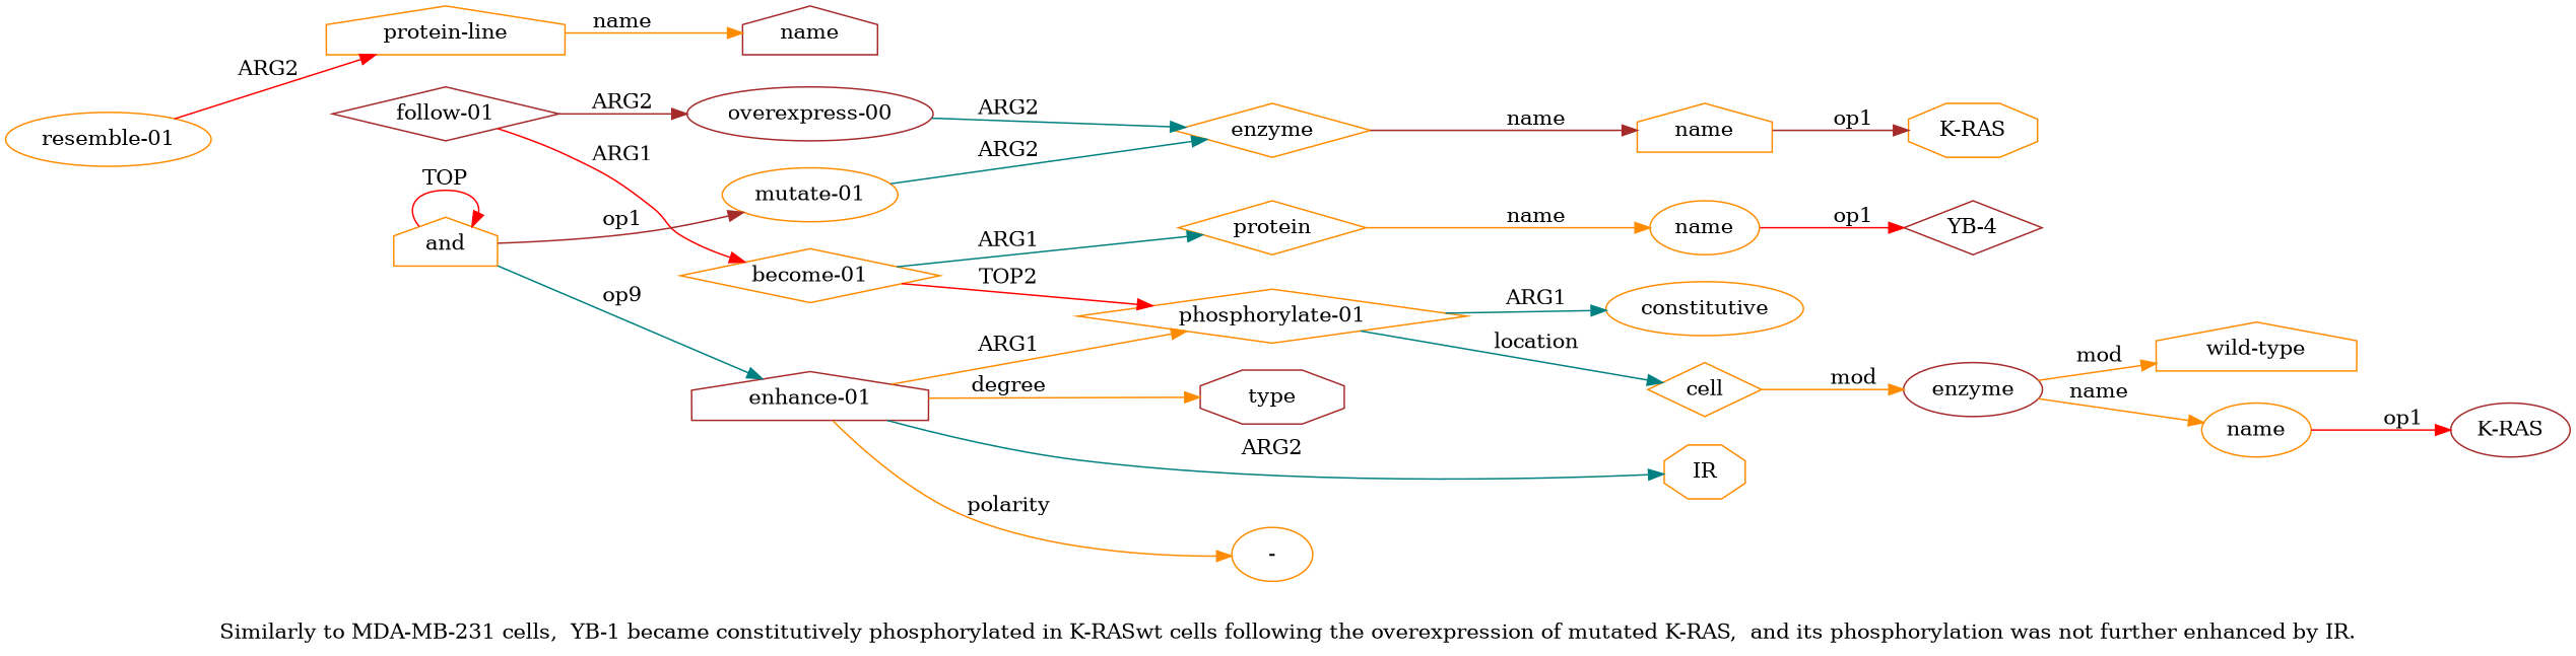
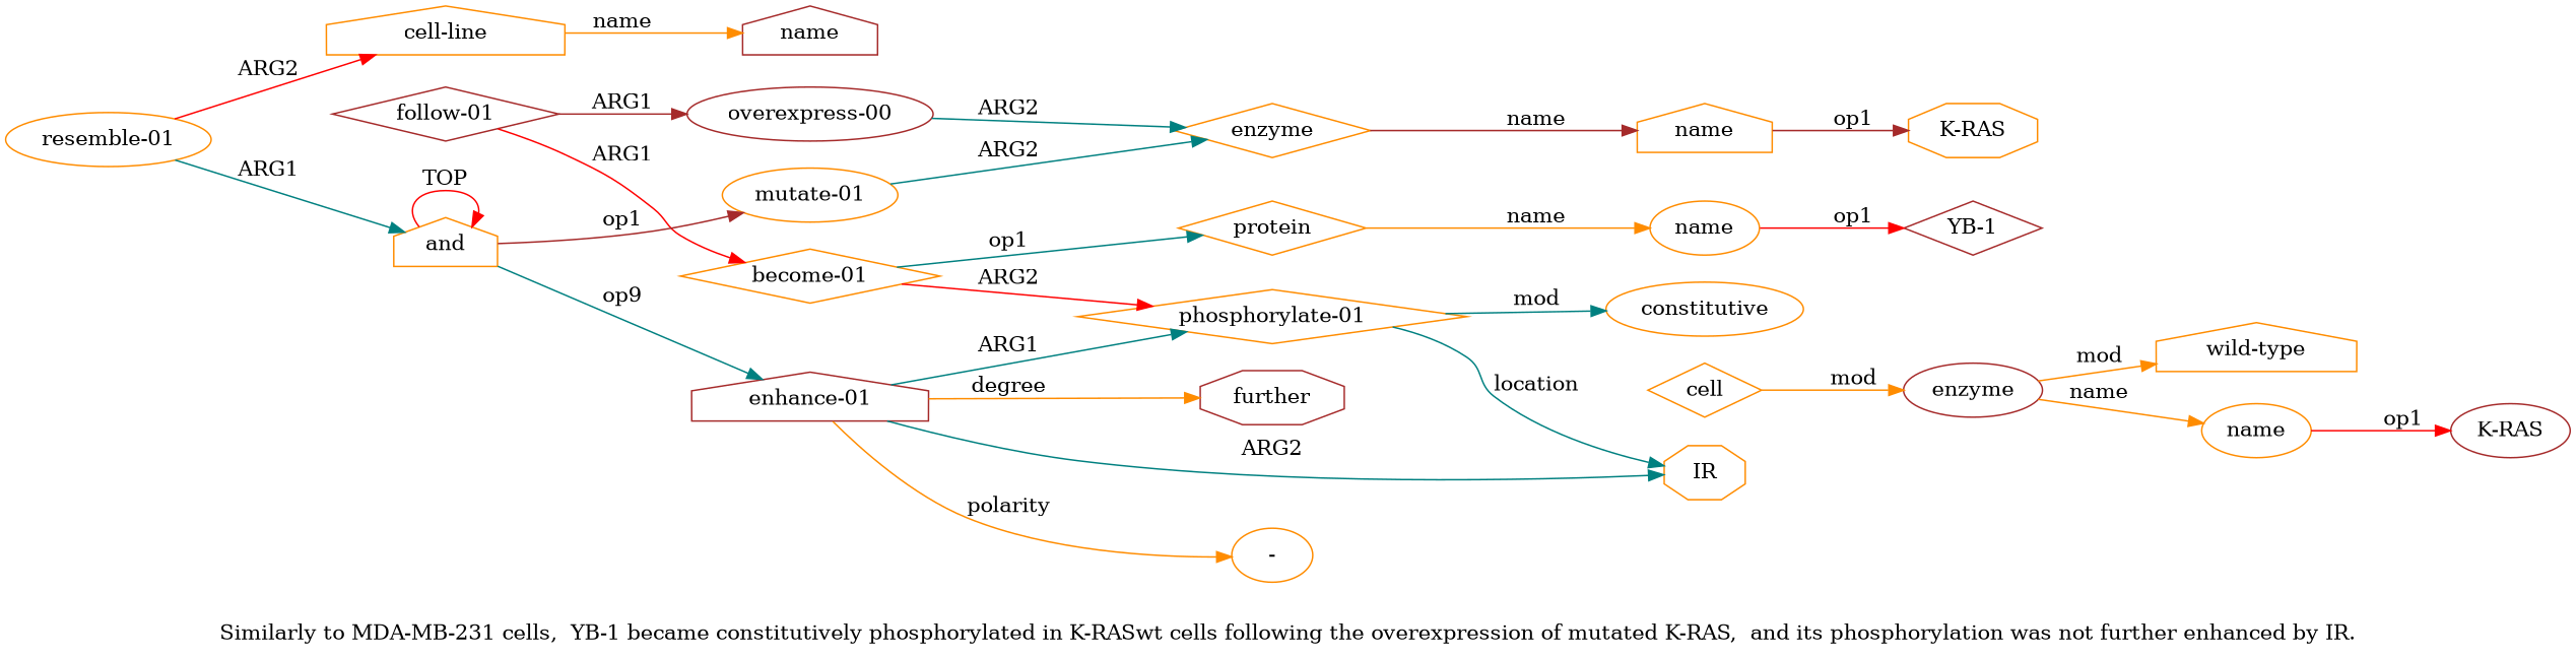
  digraph {
    label="Similarly to MDA-MB-231 cells,  YB-1 became constitutively phosphorylated in K-RASwt cells following the overexpression of mutated K-RAS,  and its phosphorylation was not further enhanced by IR."
    rankdir=LR
    node [color=darkorange gold_ind=-1 gold_label=name shape=ellipse test_ind=-1 test_label=name]
    edge [color=darkorange gold_label=ARG2 test_label=ARG2]
    n1 [color=brown gold_ind=20 label=name shape=house test_ind=20]
    n2 [gold_label="-" label="-" test_label="-"]
-   n3 [color=brown gold_label="YB-1" label="YB-4" shape=diamond test_label="YB-1"]
+   n3 [color=brown gold_label="YB-1" label="YB-1" shape=diamond test_label="YB-1"]
    n4 [color=brown gold_label="K-RAS" label="K-RAS" test_label="K-RAS"]
    n5 [color=brown gold_ind=15 gold_label="enhance-01" label="enhance-01" shape=house test_ind=15 test_label="enhance-01"]
-   n6 [color=brown gold_ind=17 gold_label=further label=type shape=octagon test_ind=17 test_label=further]
+   n6 [color=brown gold_ind=17 gold_label=further label=further shape=octagon test_ind=17 test_label=further]
    n7 [gold_ind=16 gold_label=IR label=IR shape=octagon test_ind=16 test_label=IR]
    n8 [gold_ind=4 gold_label="phosphorylate-01" label="phosphorylate-01" shape=diamond test_ind=4 test_label="phosphorylate-01"]
    n9 [gold_ind=5 gold_label=constitutive label=constitutive test_ind=5 test_label=constitutive]
    n10 [gold_ind=6 gold_label=cell label=cell shape=diamond test_ind=6 test_label=cell]
    n11 [gold_ind=2 gold_label=protein label=protein shape=diamond test_ind=2 test_label=protein]
    n12 [gold_ind=3 label=name test_ind=3]
    n13 [color=brown gold_ind=7 gold_label=enzyme label=enzyme test_ind=7 test_label=enzyme]
    n14 [gold_ind=14 gold_label="mutate-01" label="mutate-01" test_ind=14 test_label="mutate-01"]
    n15 [gold_ind=12 gold_label=enzyme label=enzyme shape=diamond test_ind=12 test_label=enzyme]
    n16 [gold_ind=13 label=name shape=house test_ind=13]
    n17 [gold_label="K-RAS" label="K-RAS" shape=octagon test_label="K-RAS"]
    n18 [color=brown gold_ind=11 gold_label="overexpress-00" label="overexpress-00" test_ind=11 test_label="overexpress-00"]
    n19 [color=brown gold_ind=10 gold_label="follow-01" label="follow-01" shape=diamond test_ind=10 test_label="follow-01"]
    n20 [gold_ind=1 gold_label="become-01" label="become-01" shape=diamond test_ind=1 test_label="become-01"]
-   n21 [gold_ind=19 gold_label="cell-line" label="protein-line" shape=house test_ind=19 test_label="cell-line"]
+   n21 [gold_ind=19 gold_label="cell-line" label="cell-line" shape=house test_ind=19 test_label="cell-line"]
    n22 [gold_ind=18 gold_label="resemble-01" label="resemble-01" test_ind=18 test_label="resemble-01"]
    n23 [gold_ind=0 gold_label=and label=and shape=house test_ind=0 test_label=and]
    n24 [gold_ind=9 gold_label="wild-type" label="wild-type" shape=house test_ind=9 test_label="wild-type"]
    n25 [gold_ind=8 label=name test_ind=8]
    n5 -> n2 [gold_label=polarity label=polarity test_label=polarity]
    n5 -> n6 [gold_label=degree label=degree test_label=degree]
    n5 -> n7 [color=teal label=ARG2]
-   n5 -> n8 [gold_label=ARG1 label=ARG1 test_label=ARG1]
-   n8 -> n9 [color=teal gold_label=mod label=ARG1 test_label=mod]
-   n8 -> n10 [color=teal gold_label=location label=location test_label=location]
+   n5 -> n8 [color=teal gold_label=ARG1 label=ARG1 test_label=ARG1]
+   n8 -> n9 [color=teal gold_label=mod label=mod test_label=mod]
+   n8 -> n7 [color=teal gold_label=location label=location test_label=location]
    n10 -> n13 [gold_label=mod label=mod test_label=mod]
    n11 -> n12 [gold_label=name label=name test_label=name]
    n12 -> n3 [color=red gold_label=op1 label=op1 test_label=op1]
    n13 -> n24 [gold_label=mod label=mod test_label=mod]
    n13 -> n25 [gold_label=name label=name test_label=name]
    n14 -> n15 [color=teal label=ARG2]
    n15 -> n16 [color=brown gold_label=name label=name test_label=name]
    n16 -> n17 [color=brown gold_label=op1 label=op1 test_label=op1]
    n18 -> n15 [color=teal label=ARG2]
-   n19 -> n18 [color=brown gold_label=ARG1 label=ARG2 test_label=ARG1]
+   n19 -> n18 [color=brown gold_label=ARG1 label=ARG1 test_label=ARG1]
    n19 -> n20 [color=red label=ARG1]
-   n20 -> n8 [color=red label=TOP2]
-   n20 -> n11 [color=teal gold_label=ARG1 label=ARG1 test_label=ARG1]
+   n20 -> n8 [color=red label=ARG2]
+   n20 -> n11 [color=teal gold_label=ARG1 label=op1 test_label=ARG1]
    n21 -> n1 [gold_label=name label=name test_label=name]
    n22 -> n21 [color=red label=ARG2]
+   n22 -> n23 [color=teal gold_label=ARG1 label=ARG1 test_label=ARG1]
    n23 -> n5 [color=teal gold_label=op2 label=op9 test_label=op2]
    n23 -> n14 [color=brown gold_label=op1 label=op1 test_label=op1]
    n23 -> n23 [color=red gold_label=TOP label=TOP test_label=TOP]
    n25 -> n4 [color=red gold_label=op1 label=op1 test_label=op1]
  }
